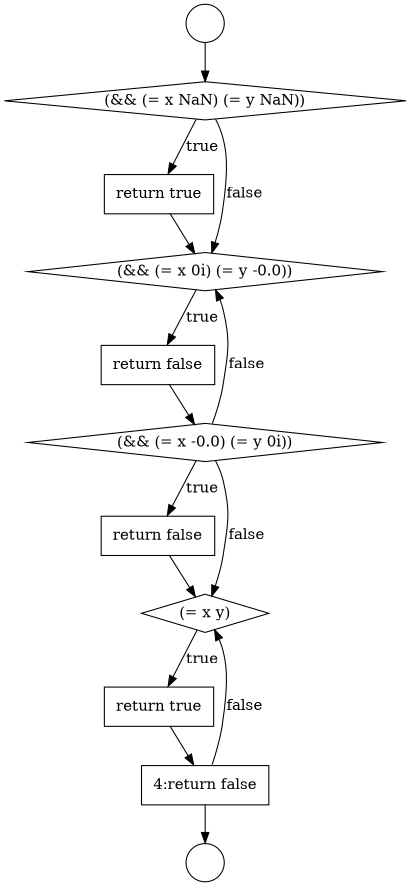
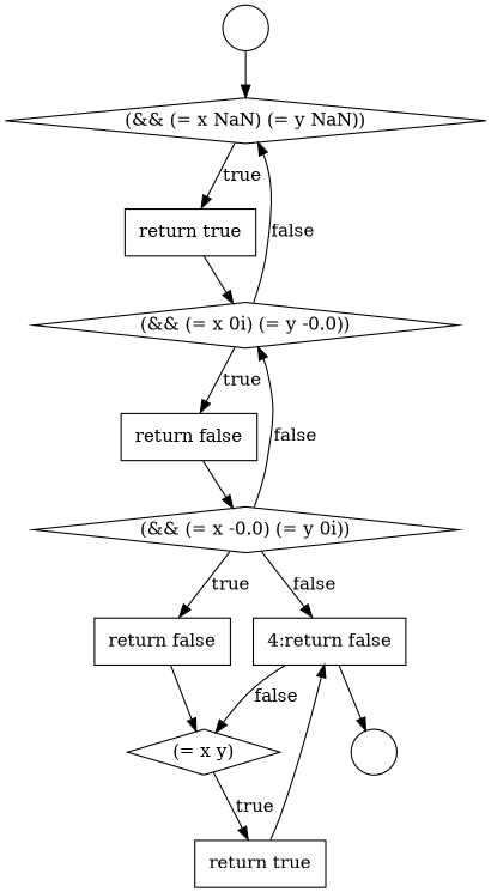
  digraph {
    node [color=black fillcolor=white shape=none style=filled]
    edge [color=black]
    n1 [label=<<font color="black">(&amp;&amp; (= x NaN) (= y NaN))</font>> shape=diamond]
    n2 [label=<<font color="black">     <table border="0" cellborder="1" cellspacing="0" cellpadding="10">       <tr><td align="left">return true</td></tr>     </table>   </font>> margin=0]
    n3 [label=<<font color="black">(&amp;&amp; (= x 0i) (= y -0.0))</font>> shape=diamond]
    n4 [label=<<font color="black">     <table border="0" cellborder="1" cellspacing="0" cellpadding="10">       <tr><td align="left">return false</td></tr>     </table>   </font>> margin=0]
    n5 [label=<<font color="black">     <table border="0" cellborder="1" cellspacing="0" cellpadding="10">       <tr><td align="left">return false</td></tr>     </table>   </font>> margin=0]
    n6 [label=<<font color="black">(= x y)</font>> shape=diamond]
    n7 [label=<<font color="black">     <table border="0" cellborder="1" cellspacing="0" cellpadding="10">       <tr><td align="left">return true</td></tr>     </table>   </font>> margin=0]
    n8 [label=<<font color="black">(&amp;&amp; (= x -0.0) (= y 0i))</font>> shape=diamond]
    n9 [label=<<font color="black">     <table border="0" cellborder="1" cellspacing="0" cellpadding="10">       <tr><td align="left">4:return false</td></tr>     </table>   </font>> margin=0]
    n10 [label=" " shape=circle]
    n11 [label=" " shape=circle]
    n1 -> n2 [label=<<font color="black">true</font>>]
-   n1 -> n3 [label=<<font color="black">false</font>>]
+   n3 -> n1 [label=<<font color="black">false</font>>]
    n2 -> n3
    n3 -> n4 [label=<<font color="black">true</font>>]
    n4 -> n8
    n5 -> n6
    n6 -> n7 [label=<<font color="black">true</font>>]
    n7 -> n9
    n8 -> n3 [label=<<font color="black">false</font>>]
    n8 -> n5 [label=<<font color="black">true</font>>]
-   n8 -> n6 [label=<<font color="black">false</font>>]
+   n8 -> n9 [label=<<font color="black">false</font>>]
    n9 -> n6 [label=<<font color="black">false</font>>]
    n9 -> n10
    n11 -> n1
  }
